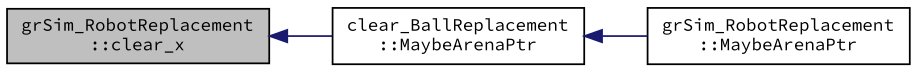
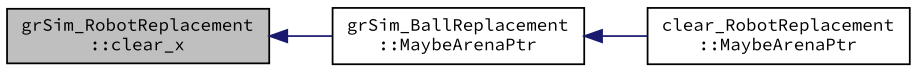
  digraph {
    fontname="Source Code Pro"
    rankdir=LR
    node [color=black fillcolor=white fontname="Source Code Pro" fontsize=10 shape=record style=filled]
    edge [color=midnightblue dir=back fontname="Source Code Pro" fontsize=10 labelfontname=Helvetica labelfontsize=10 style=solid]
    n1 [fillcolor=grey75 fontcolor=black height=0.2 label="grSim_RobotReplacement\l::clear_x" width=0.4]
-   n2 [height=0.2 label="clear_BallReplacement\l::MaybeArenaPtr" width=0.4]
-   n3 [height=0.2 label="grSim_RobotReplacement\l::MaybeArenaPtr" width=0.4]
+   n2 [height=0.2 label="grSim_BallReplacement\l::MaybeArenaPtr" width=0.4]
+   n3 [height=0.2 label="clear_RobotReplacement\l::MaybeArenaPtr" width=0.4]
    n1 -> n2
    n2 -> n3
  }
